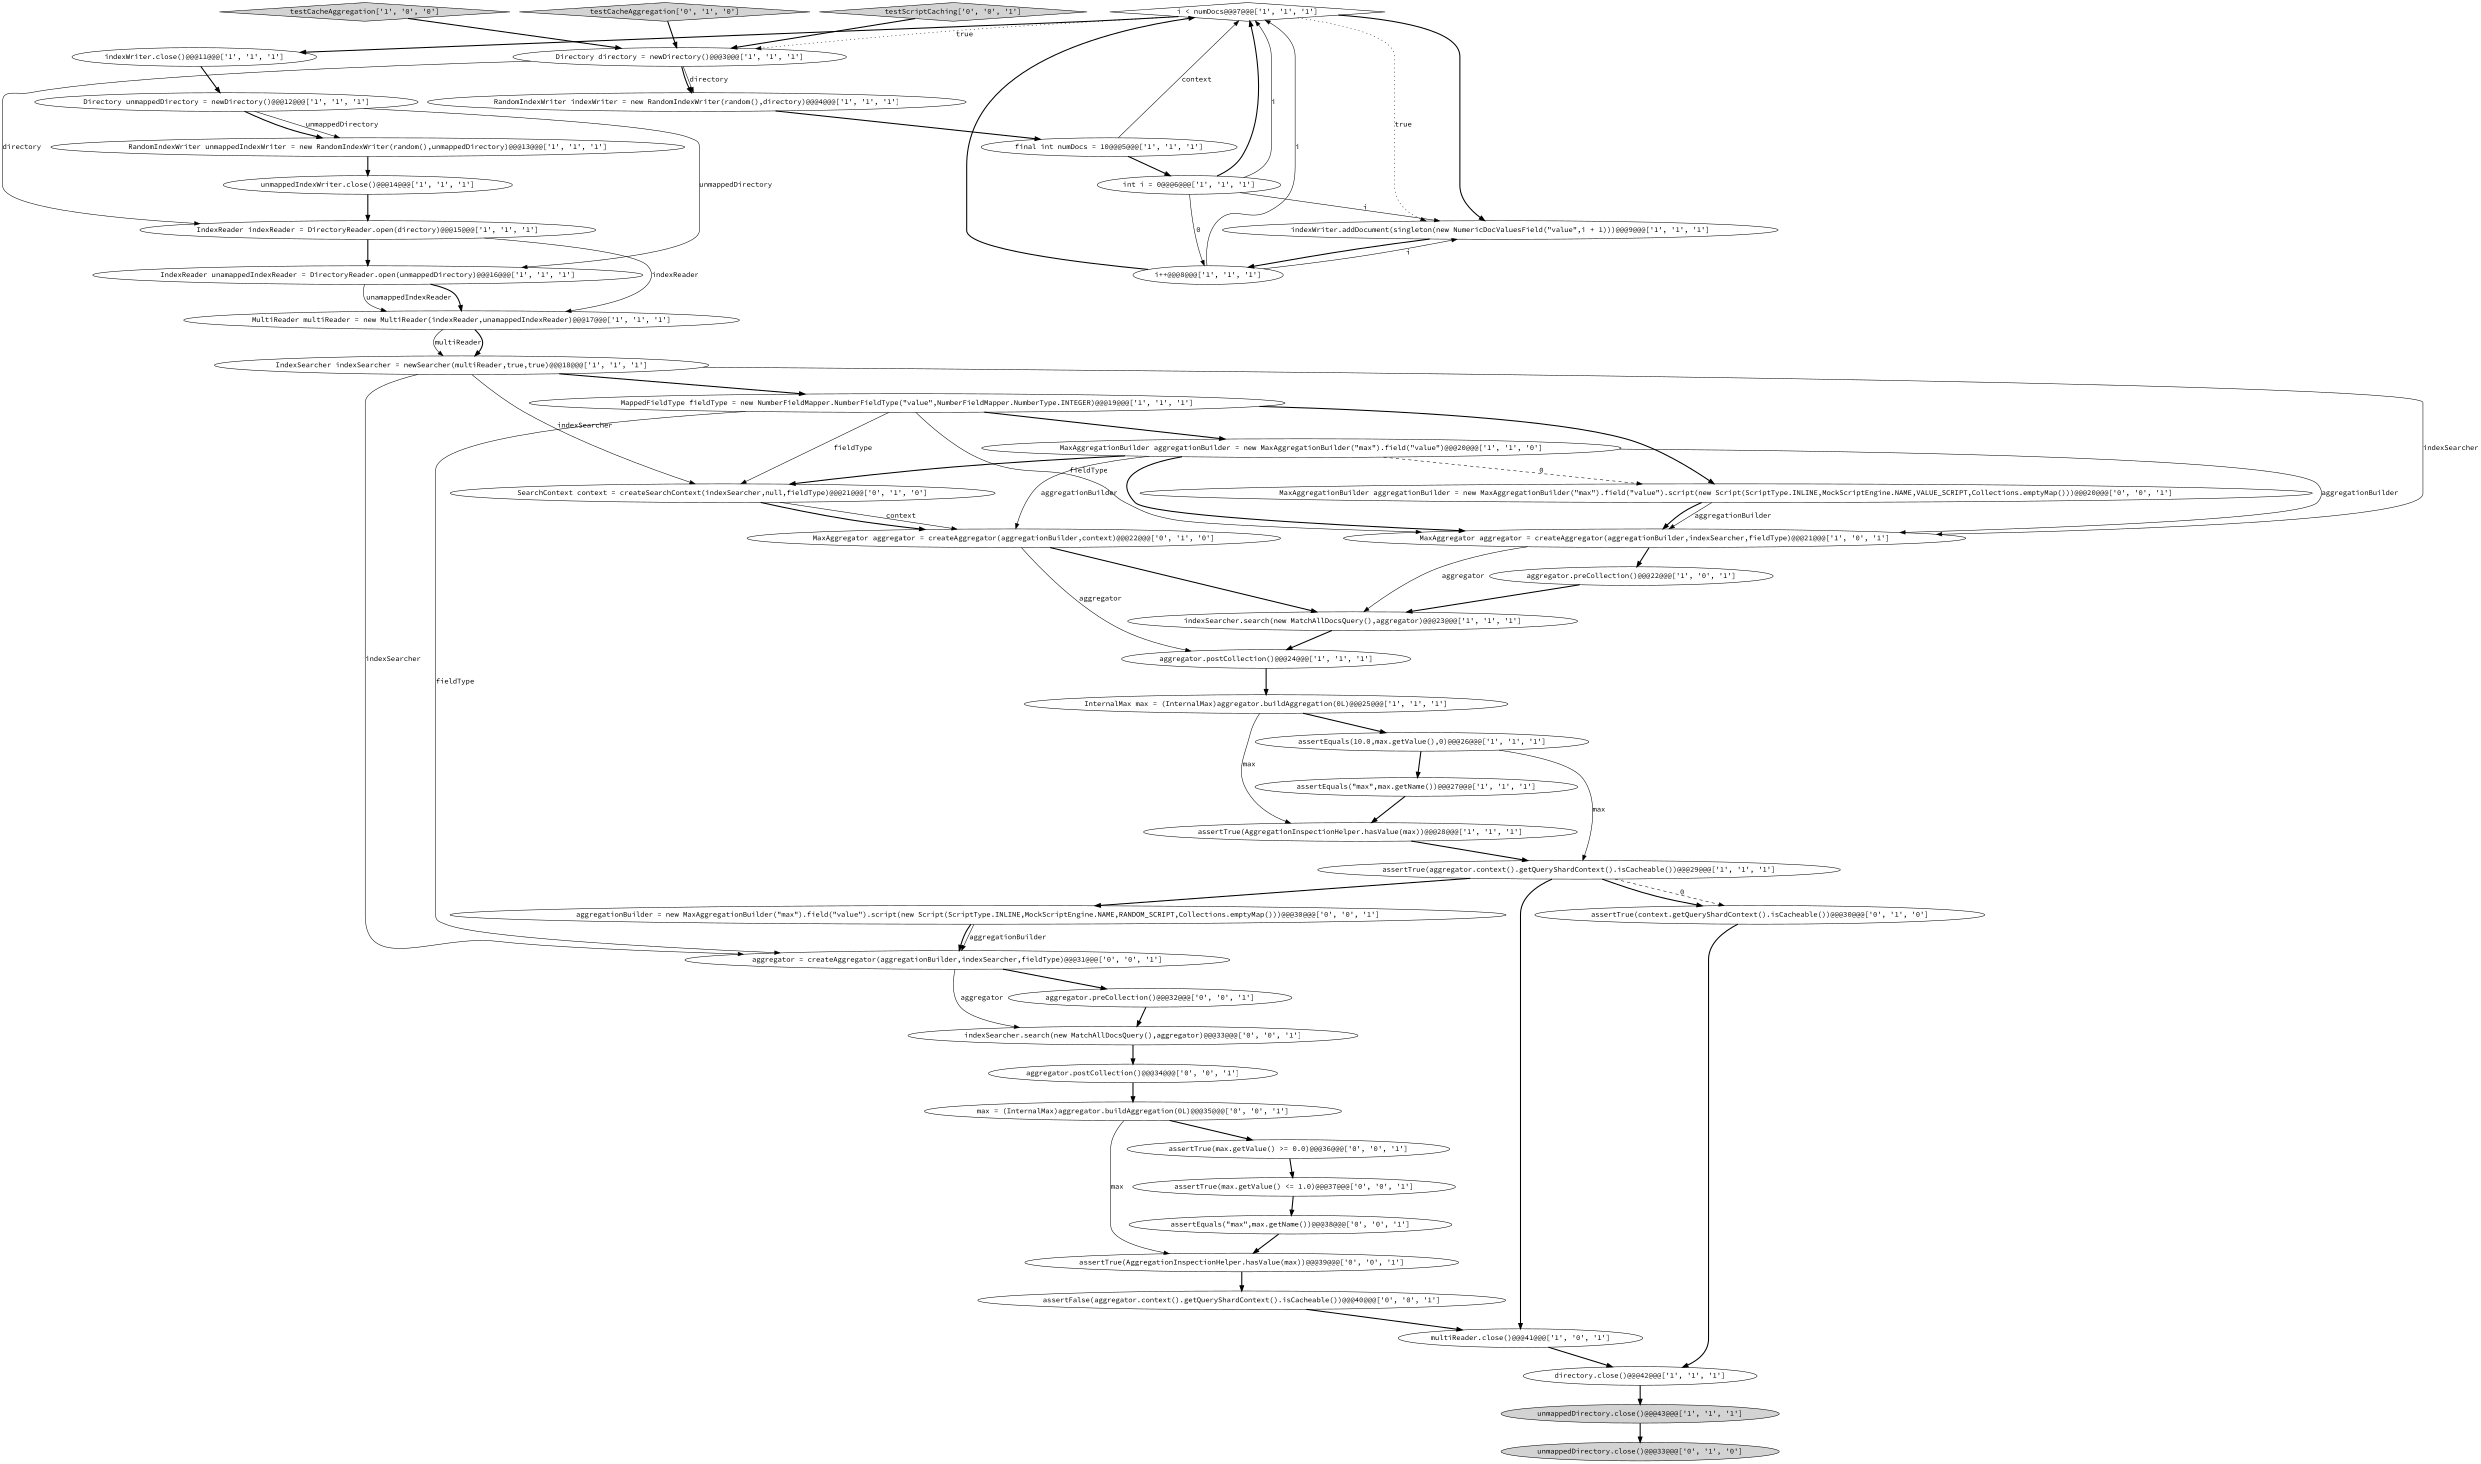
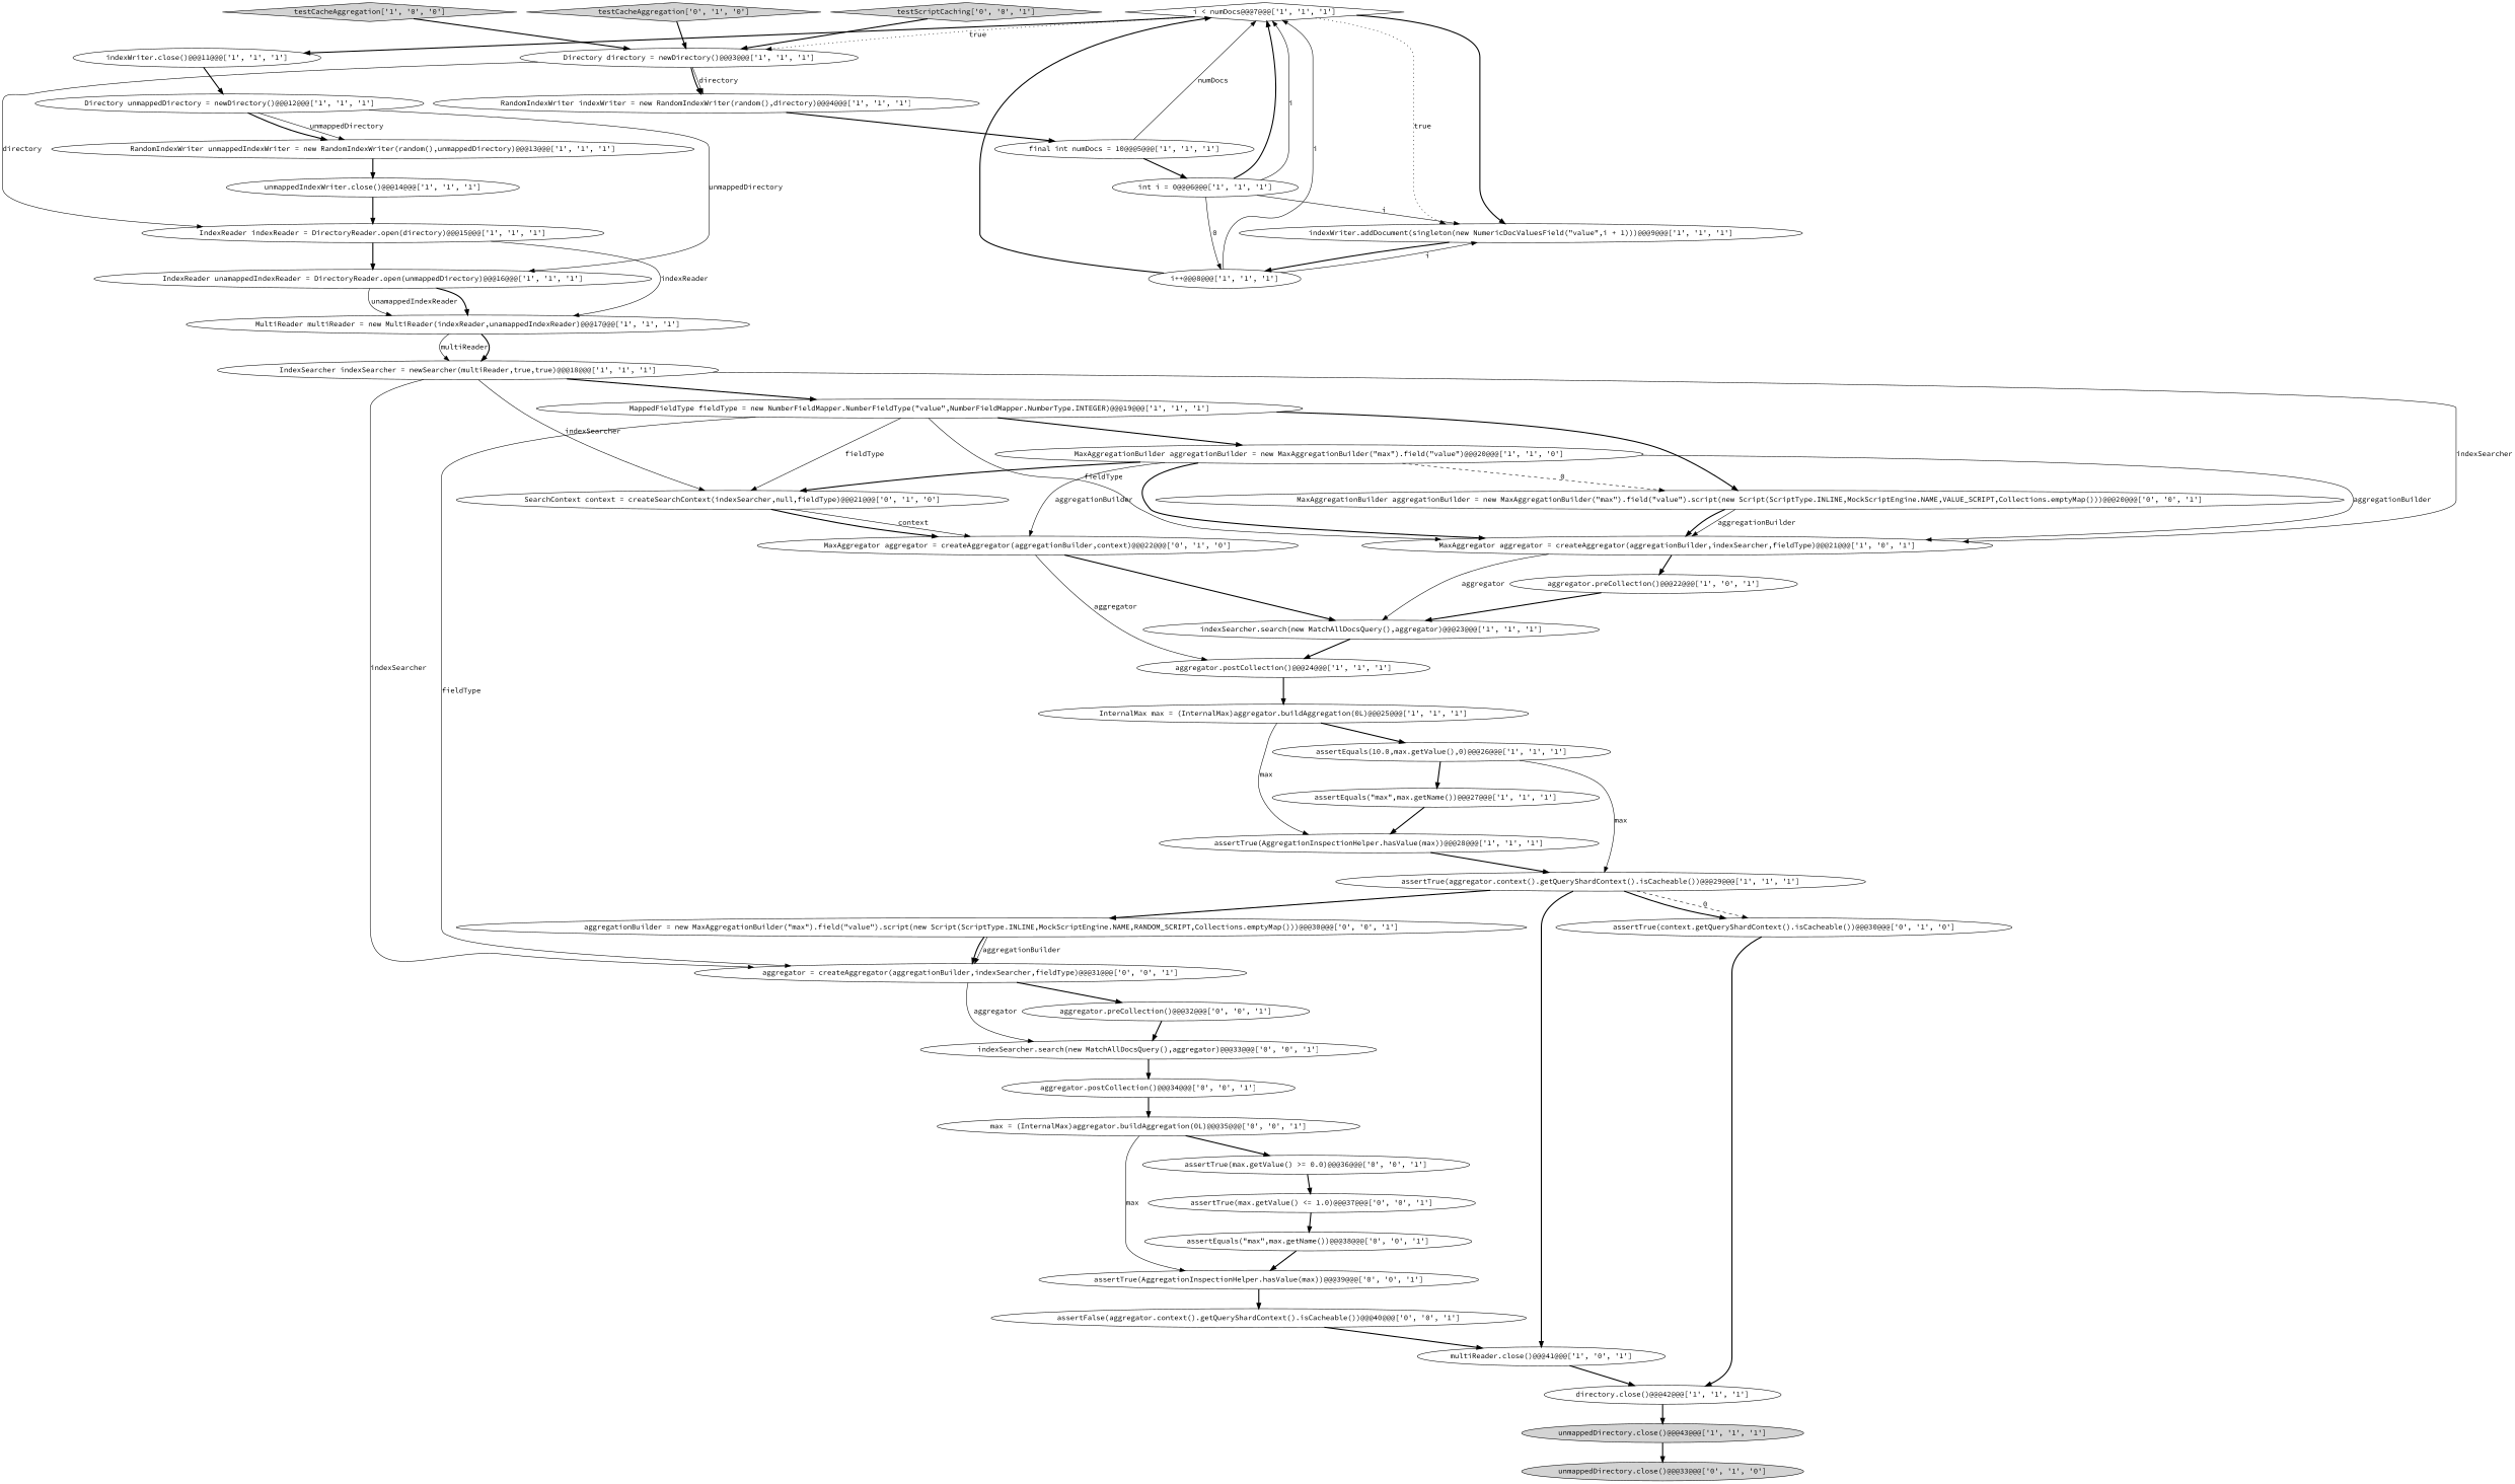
  digraph {
    fontname="Source Code Pro"
    node [fillcolor=white fontname="Source Code Pro" shape=ellipse style=filled]
    edge [fontname="Source Code Pro" style=bold]
    n1 [label="assertEquals(\"max\",max.getName())@@@38@@@['0', '0', '1']"]
    n2 [label="assertTrue(AggregationInspectionHelper.hasValue(max))@@@39@@@['0', '0', '1']"]
    n3 [label="assertFalse(aggregator.context().getQueryShardContext().isCacheable())@@@40@@@['0', '0', '1']"]
    n4 [label="i++@@@8@@@['1', '1', '1']"]
    n5 [label="indexWriter.addDocument(singleton(new NumericDocValuesField(\"value\",i + 1)))@@@9@@@['1', '1', '1']"]
    n6 [label="i < numDocs@@@7@@@['1', '1', '1']" shape=diamond]
    n7 [label="indexWriter.close()@@@11@@@['1', '1', '1']"]
    n8 [label="Directory directory = newDirectory()@@@3@@@['1', '1', '1']"]
    n9 [label="RandomIndexWriter unmappedIndexWriter = new RandomIndexWriter(random(),unmappedDirectory)@@@13@@@['1', '1', '1']"]
    n10 [label="unmappedIndexWriter.close()@@@14@@@['1', '1', '1']"]
    n11 [label="IndexReader indexReader = DirectoryReader.open(directory)@@@15@@@['1', '1', '1']"]
    n12 [label="indexSearcher.search(new MatchAllDocsQuery(),aggregator)@@@23@@@['1', '1', '1']"]
    n13 [label="aggregator.postCollection()@@@24@@@['1', '1', '1']"]
    n14 [label="InternalMax max = (InternalMax)aggregator.buildAggregation(0L)@@@25@@@['1', '1', '1']"]
    n15 [label="MaxAggregator aggregator = createAggregator(aggregationBuilder,indexSearcher,fieldType)@@@21@@@['1', '0', '1']"]
    n16 [label="aggregator.preCollection()@@@22@@@['1', '0', '1']"]
    n17 [label="RandomIndexWriter indexWriter = new RandomIndexWriter(random(),directory)@@@4@@@['1', '1', '1']"]
    n18 [label="final int numDocs = 10@@@5@@@['1', '1', '1']"]
    n19 [label="int i = 0@@@6@@@['1', '1', '1']"]
    n20 [label="assertTrue(AggregationInspectionHelper.hasValue(max))@@@28@@@['1', '1', '1']"]
    n21 [label="assertTrue(aggregator.context().getQueryShardContext().isCacheable())@@@29@@@['1', '1', '1']"]
    n22 [label="multiReader.close()@@@41@@@['1', '0', '1']"]
    n23 [label="assertTrue(context.getQueryShardContext().isCacheable())@@@30@@@['0', '1', '0']"]
    n24 [label="aggregationBuilder = new MaxAggregationBuilder(\"max\").field(\"value\").script(new Script(ScriptType.INLINE,MockScriptEngine.NAME,RANDOM_SCRIPT,Collections.emptyMap()))@@@30@@@['0', '0', '1']"]
    n25 [label="SearchContext context = createSearchContext(indexSearcher,null,fieldType)@@@21@@@['0', '1', '0']"]
    n26 [label="MaxAggregator aggregator = createAggregator(aggregationBuilder,context)@@@22@@@['0', '1', '0']"]
    n27 [label="IndexSearcher indexSearcher = newSearcher(multiReader,true,true)@@@18@@@['1', '1', '1']"]
    n28 [label="aggregator = createAggregator(aggregationBuilder,indexSearcher,fieldType)@@@31@@@['0', '0', '1']"]
    n29 [label="MappedFieldType fieldType = new NumberFieldMapper.NumberFieldType(\"value\",NumberFieldMapper.NumberType.INTEGER)@@@19@@@['1', '1', '1']"]
    n30 [label="indexSearcher.search(new MatchAllDocsQuery(),aggregator)@@@33@@@['0', '0', '1']"]
    n31 [label="aggregator.preCollection()@@@32@@@['0', '0', '1']"]
    n32 [label="MaxAggregationBuilder aggregationBuilder = new MaxAggregationBuilder(\"max\").field(\"value\")@@@20@@@['1', '1', '0']"]
    n33 [label="MaxAggregationBuilder aggregationBuilder = new MaxAggregationBuilder(\"max\").field(\"value\").script(new Script(ScriptType.INLINE,MockScriptEngine.NAME,VALUE_SCRIPT,Collections.emptyMap()))@@@20@@@['0', '0', '1']"]
    n34 [label="assertEquals(10.0,max.getValue(),0)@@@26@@@['1', '1', '1']"]
    n35 [label="assertEquals(\"max\",max.getName())@@@27@@@['1', '1', '1']"]
    n36 [label="IndexReader unamappedIndexReader = DirectoryReader.open(unmappedDirectory)@@@16@@@['1', '1', '1']"]
    n37 [label="MultiReader multiReader = new MultiReader(indexReader,unamappedIndexReader)@@@17@@@['1', '1', '1']"]
    n38 [label="Directory unmappedDirectory = newDirectory()@@@12@@@['1', '1', '1']"]
    n39 [label="max = (InternalMax)aggregator.buildAggregation(0L)@@@35@@@['0', '0', '1']"]
    n40 [label="assertTrue(max.getValue() >= 0.0)@@@36@@@['0', '0', '1']"]
    n41 [label="assertTrue(max.getValue() <= 1.0)@@@37@@@['0', '0', '1']"]
    n42 [fillcolor=lightgray label="testCacheAggregation['1', '0', '0']" shape=diamond]
    n43 [label="directory.close()@@@42@@@['1', '1', '1']"]
    n44 [label="aggregator.postCollection()@@@34@@@['0', '0', '1']"]
    n45 [fillcolor=lightgray label="unmappedDirectory.close()@@@43@@@['1', '1', '1']"]
    n46 [fillcolor=lightgray label="unmappedDirectory.close()@@@33@@@['0', '1', '0']"]
    n47 [fillcolor=lightgray label="testCacheAggregation['0', '1', '0']" shape=diamond]
    n48 [fillcolor=lightgray label="testScriptCaching['0', '0', '1']" shape=diamond]
    n1 -> n2
    n2 -> n3
    n3 -> n22
    n4 -> n5 [label=i style=solid]
    n4 -> n6
    n4 -> n6 [label=i style=solid]
    n5 -> n4
    n6 -> n5
    n6 -> n5 [label=true style=dotted]
    n6 -> n7
    n6 -> n8 [label=true style=dotted]
    n7 -> n38
    n8 -> n11 [label=directory style=solid]
    n8 -> n17 [label=directory style=solid]
    n8 -> n17
    n9 -> n10
    n10 -> n11
    n11 -> n36
    n11 -> n37 [label=indexReader style=solid]
    n12 -> n13
    n13 -> n14
    n14 -> n20 [label=max style=solid]
    n14 -> n34
    n15 -> n12 [label=aggregator style=solid]
    n15 -> n16
    n16 -> n12
    n17 -> n18
-   n18 -> n6 [label=context style=solid]
+   n18 -> n6 [label=numDocs style=solid]
    n18 -> n19
    n19 -> n4 [label=0 style=solid]
    n19 -> n5 [label=i style=solid]
    n19 -> n6
    n19 -> n6 [label=i style=solid]
    n20 -> n21
    n21 -> n22
    n21 -> n23 [label=0 style=dashed]
    n21 -> n23
    n21 -> n24
    n22 -> n43
    n23 -> n43
    n24 -> n28 [label=aggregationBuilder style=solid]
    n24 -> n28
    n25 -> n26 [label=context style=solid]
    n25 -> n26
    n26 -> n12
    n26 -> n13 [label=aggregator style=solid]
    n27 -> n15 [label=indexSearcher style=solid]
    n27 -> n25 [label=indexSearcher style=solid]
    n27 -> n28 [label=indexSearcher style=solid]
    n27 -> n29
    n28 -> n30 [label=aggregator style=solid]
    n28 -> n31
    n29 -> n15 [label=fieldType style=solid]
    n29 -> n25 [label=fieldType style=solid]
    n29 -> n28 [label=fieldType style=solid]
    n29 -> n32
    n29 -> n33
    n30 -> n44
    n31 -> n30
    n32 -> n15
    n32 -> n15 [label=aggregationBuilder style=solid]
    n32 -> n25
    n32 -> n26 [label=aggregationBuilder style=solid]
    n32 -> n33 [label=0 style=dashed]
    n33 -> n15 [label=aggregationBuilder style=solid]
    n33 -> n15
    n34 -> n21 [label=max style=solid]
    n34 -> n35
    n35 -> n20
    n36 -> n37
    n36 -> n37 [label=unamappedIndexReader style=solid]
    n37 -> n27 [label=multiReader style=solid]
    n37 -> n27
    n38 -> n9 [label=unmappedDirectory style=solid]
    n38 -> n9
    n38 -> n36 [label=unmappedDirectory style=solid]
    n39 -> n2 [label=max style=solid]
    n39 -> n40
    n40 -> n41
    n41 -> n1
    n42 -> n8
    n43 -> n45
    n44 -> n39
    n45 -> n46
    n47 -> n8
    n48 -> n8
  }
